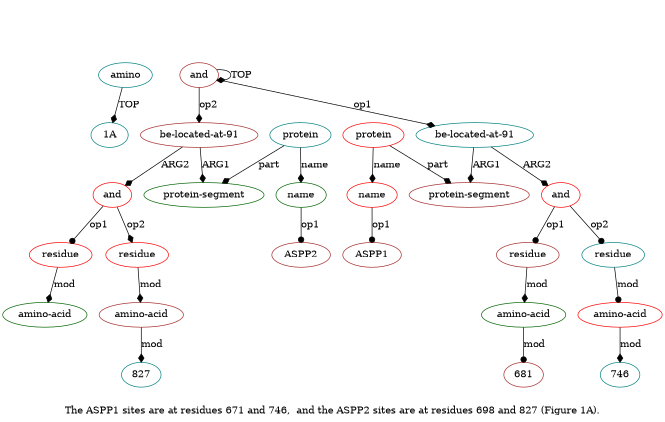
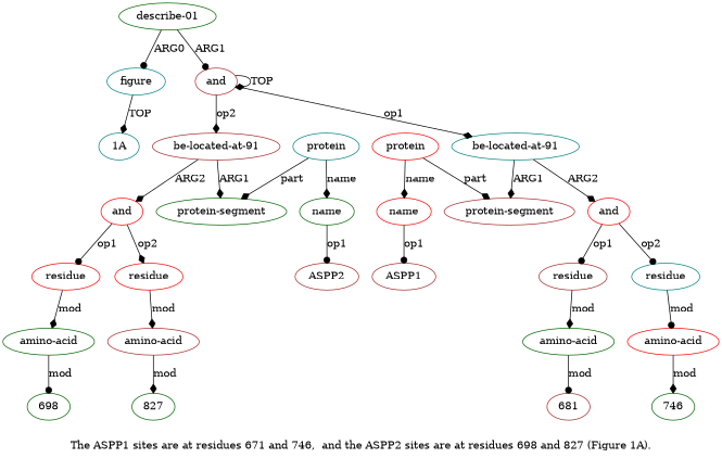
  digraph {
    label="The ASPP1 sites are at residues 671 and 746,  and the ASPP2 sites are at residues 698 and 827 (Figure 1A)."
    node [color=brown gold_ind=-1 gold_label=residue test_ind=-1 test_label=residue]
    edge [arrowhead=diamond color=black gold_label=mod test_label=mod]
-   n1 [color=teal gold_ind=20 gold_label=figure label=amino test_ind=20 test_label=figure]
+   n1 [color=teal gold_ind=20 gold_label=figure label=figure test_ind=20 test_label=figure]
    n2 [color=teal gold_label="1A" label="1A" test_label="1A"]
    n3 [gold_label=671 label=681 test_label=671]
+   n4 [color=darkgreen gold_label=698 label=698 test_label=698]
    n5 [gold_label=ASPP2 label=ASPP2 test_label=ASPP2]
-   n6 [color=teal gold_label=827 label=827 test_label=827]
-   n7 [color=teal gold_label=746 label=746 test_label=746]
+   n6 [color=darkgreen gold_label=827 label=827 test_label=827]
+   n7 [color=darkgreen gold_label=746 label=746 test_label=746]
    n8 [gold_label=ASPP1 label=ASPP1 test_label=ASPP1]
    n9 [color=red gold_ind=15 label=residue test_ind=15]
    n10 [color=darkgreen gold_ind=16 gold_label="amino-acid" label="amino-acid" test_ind=16 test_label="amino-acid"]
    n11 [color=red gold_ind=14 gold_label=and label=and test_ind=14 test_label=and]
    n12 [color=red gold_ind=17 label=residue test_ind=17]
    n13 [gold_ind=18 gold_label="amino-acid" label="amino-acid" test_ind=18 test_label="amino-acid"]
    n14 [color=darkgreen gold_ind=11 gold_label="protein-segment" label="protein-segment" test_ind=11 test_label="protein-segment"]
    n15 [gold_ind=10 gold_label="be-located-at-91" label="be-located-at-91" test_ind=10 test_label="be-located-at-91"]
    n16 [color=darkgreen gold_ind=13 gold_label=name label=name test_ind=13 test_label=name]
    n17 [color=teal gold_ind=12 gold_label=protein label=protein test_ind=12 test_label=protein]
+   n18 [color=darkgreen gold_ind=19 gold_label="describe-01" label="describe-01" test_ind=19 test_label="describe-01"]
    n19 [gold_ind=0 gold_label=and label=and test_ind=0 test_label=and]
    n20 [color=teal gold_ind=1 gold_label="be-located-at-91" label="be-located-at-91" test_ind=1 test_label="be-located-at-91"]
    n21 [gold_ind=2 gold_label="protein-segment" label="protein-segment" test_ind=2 test_label="protein-segment"]
    n22 [color=red gold_ind=5 gold_label=and label=and test_ind=5 test_label=and]
    n23 [gold_ind=6 label=residue test_ind=6]
    n24 [color=teal gold_ind=8 label=residue test_ind=8]
    n25 [color=darkgreen gold_ind=7 gold_label="amino-acid" label="amino-acid" test_ind=7 test_label="amino-acid"]
    n26 [color=red gold_ind=9 gold_label="amino-acid" label="amino-acid" test_ind=9 test_label="amino-acid"]
    n27 [color=red gold_ind=3 gold_label=protein label=protein test_ind=3 test_label=protein]
    n28 [color=red gold_ind=4 gold_label=name label=name test_ind=4 test_label=name]
    n1 -> n2 [label=TOP]
    n9 -> n10 [label=mod]
+   n10 -> n4 [arrowhead=dot label=mod]
    n11 -> n9 [arrowhead=dot gold_label=op1 label=op1 test_label=op1]
    n11 -> n12 [gold_label=op2 label=op2 test_label=op2]
    n12 -> n13 [label=mod]
    n13 -> n6 [label=mod]
    n15 -> n11 [gold_label=ARG2 label=ARG2 test_label=ARG2]
    n15 -> n14 [gold_label=ARG1 label=ARG1 test_label=ARG1]
    n16 -> n5 [arrowhead=dot gold_label=op1 label=op1 test_label=op1]
    n17 -> n14 [gold_label=part label=part test_label=part]
    n17 -> n16 [gold_label=name label=name test_label=name]
+   n18 -> n1 [arrowhead=dot gold_label=ARG0 label=ARG0 test_label=ARG0]
+   n18 -> n19 [arrowhead=dot gold_label=ARG1 label=ARG1 test_label=ARG1]
    n19 -> n15 [gold_label=op2 label=op2 test_label=op2]
    n19 -> n19 [gold_label=TOP label=TOP test_label=TOP]
    n19 -> n20 [gold_label=op1 label=op1 test_label=op1]
    n20 -> n21 [gold_label=ARG1 label=ARG1 test_label=ARG1]
    n20 -> n22 [gold_label=ARG2 label=ARG2 test_label=ARG2]
    n22 -> n23 [arrowhead=dot gold_label=op1 label=op1 test_label=op1]
    n22 -> n24 [arrowhead=dot gold_label=op2 label=op2 test_label=op2]
    n23 -> n25 [label=mod]
    n24 -> n26 [arrowhead=dot label=mod]
    n25 -> n3 [arrowhead=dot label=mod]
    n26 -> n7 [label=mod]
    n27 -> n21 [gold_label=part label=part test_label=part]
    n27 -> n28 [gold_label=name label=name test_label=name]
    n28 -> n8 [arrowhead=dot gold_label=op1 label=op1 test_label=op1]
  }
